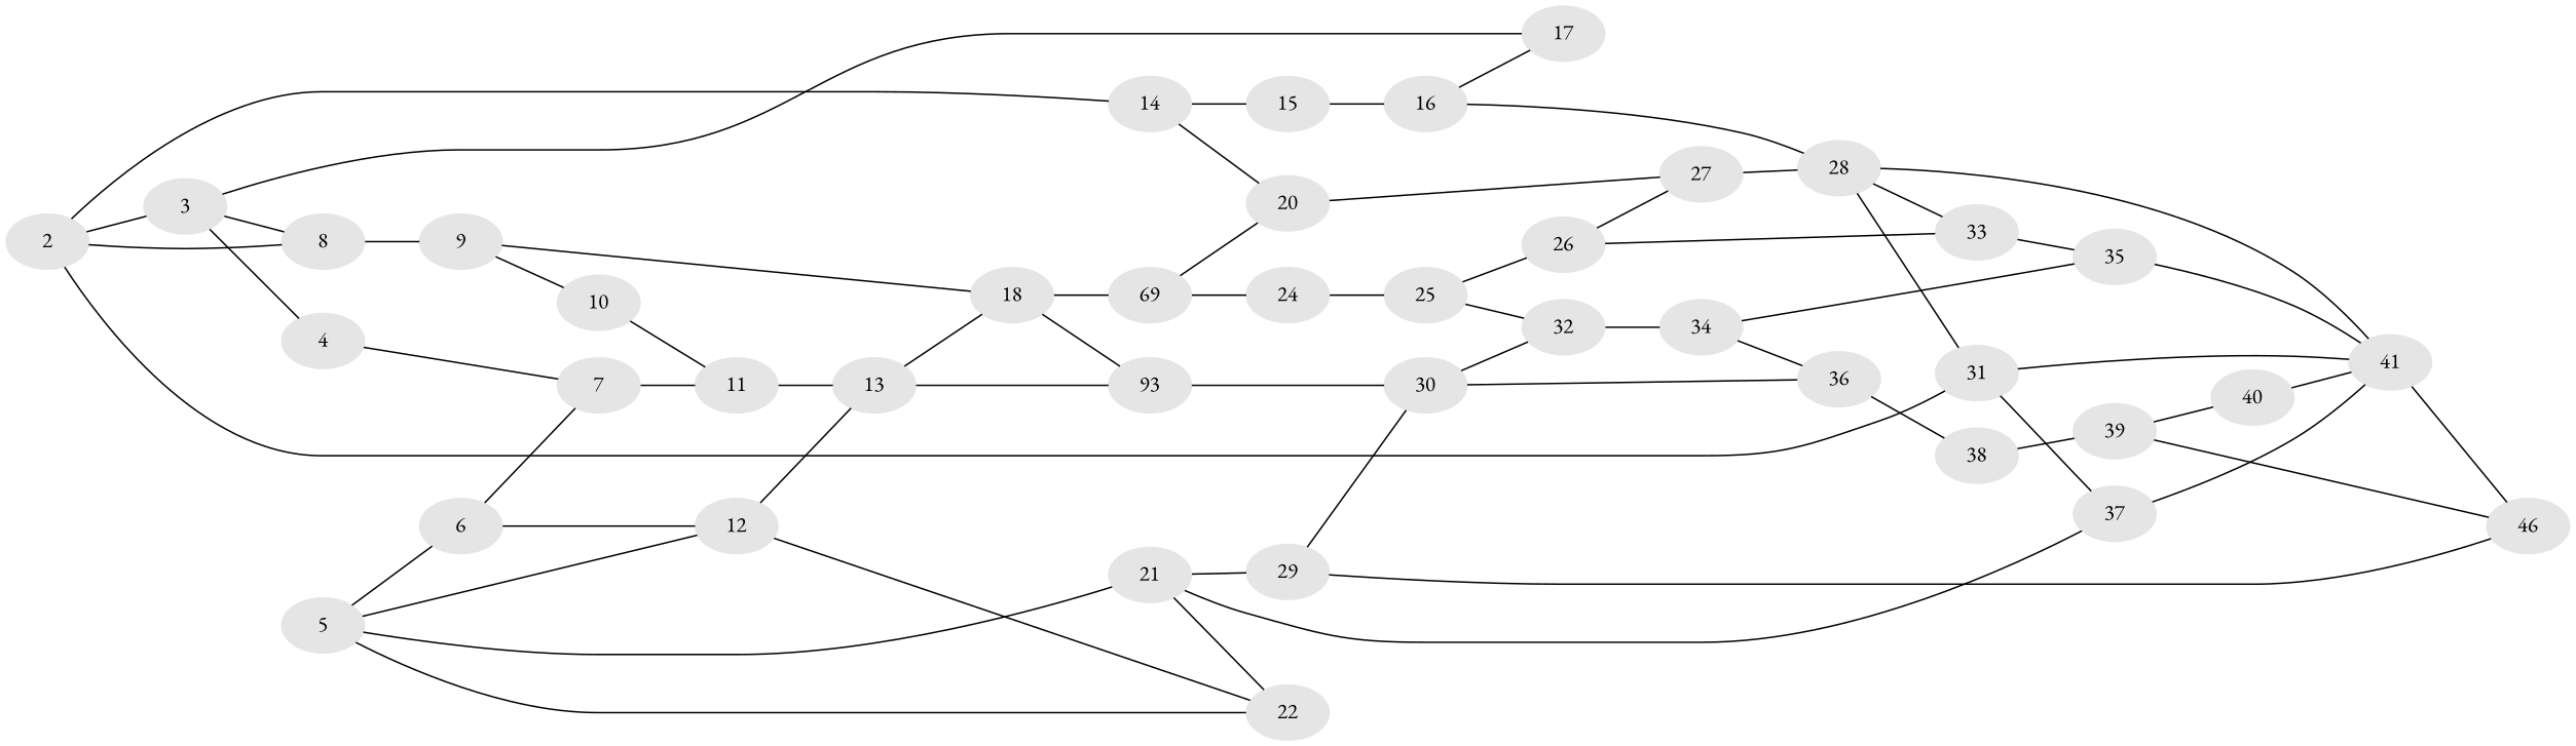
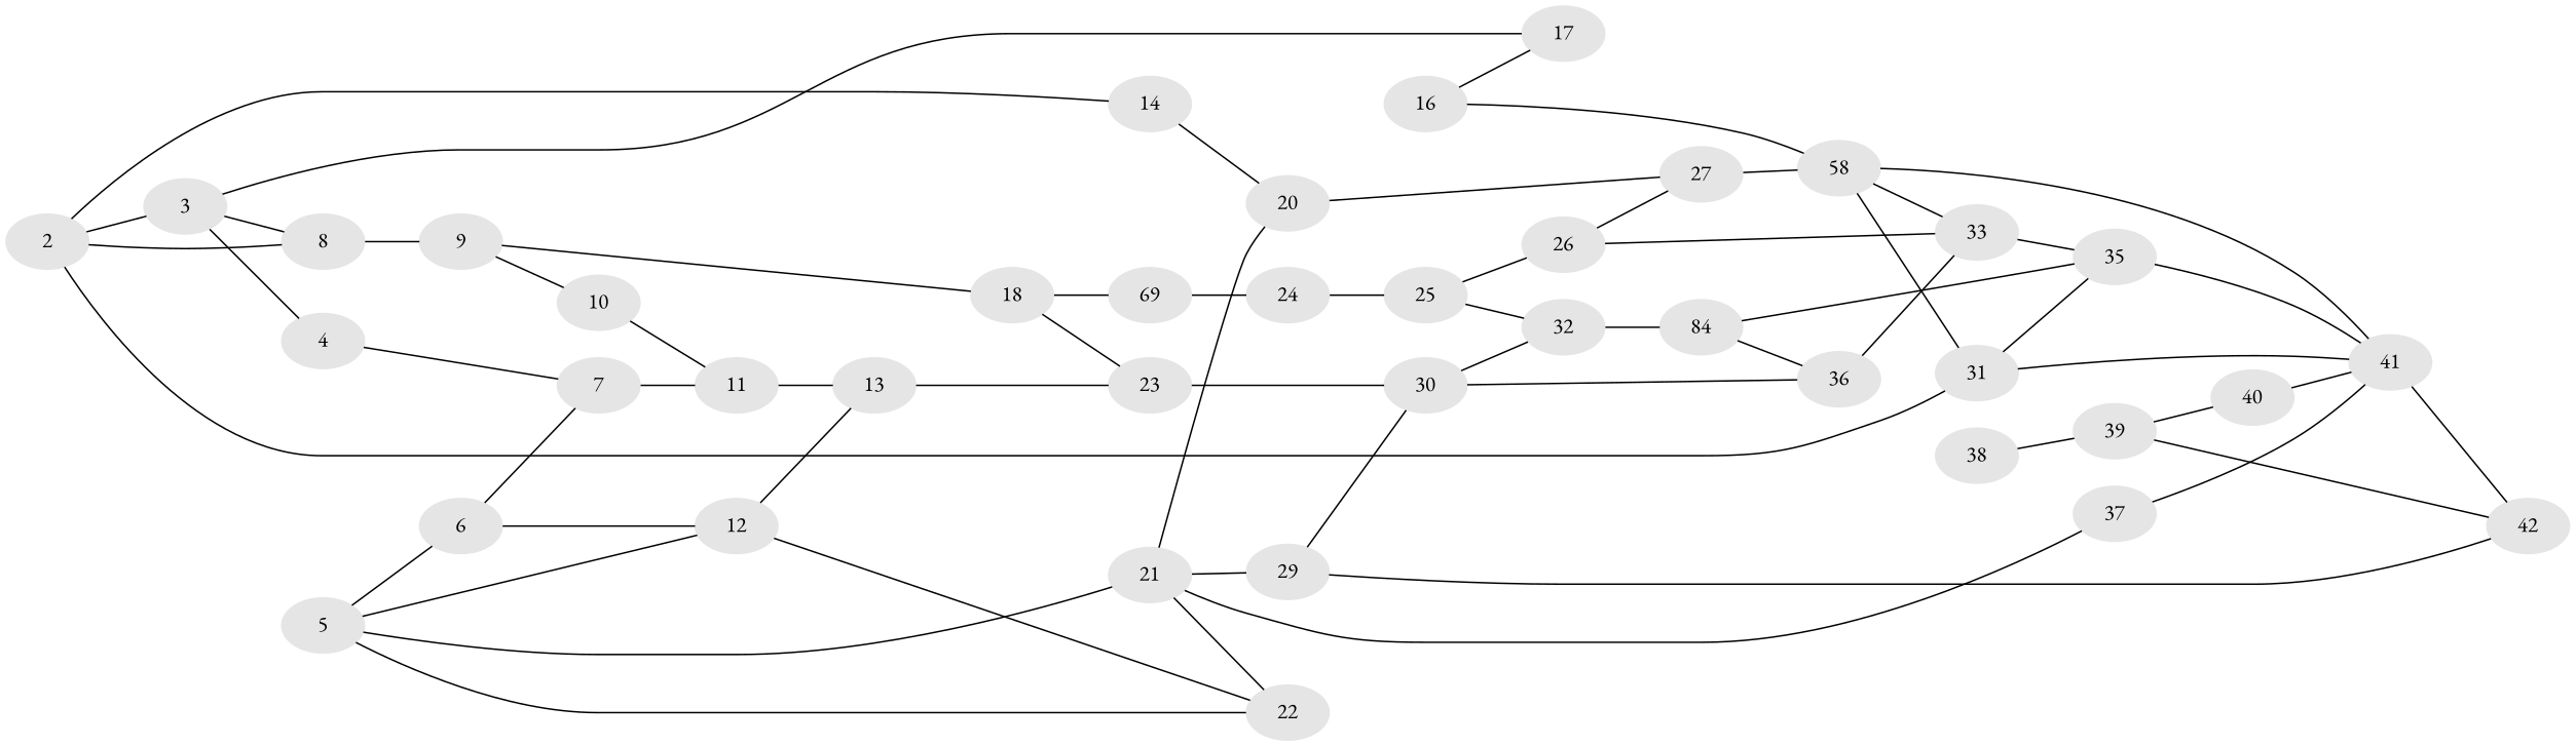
  graph {
    fontname="EB Garamond"
    rankdir=LR
    node [color=gray90 fontname="EB Garamond" style=filled]
    edge [fontname="EB Garamond" weight=1.0]
    2
    3
    8
    14
    31
    5
    6
    12
    21
    22
    37
    41
    17
    4
    9
-   15
    20
    7
    11
    13
    29
    10
    18
-   23 [label=93]
+   23
    n25 [label=69]
    30
    16
    27
-   28
+   28 [label=58]
    33
    24
    25
-   42 [label=46]
+   42
    32
    36
    26
-   34
+   34 [label=84]
    35
    38
    39
    40
    2 -- 3
    2 -- 8
    2 -- 14
    2 -- 31
    3 -- 8
    3 -- 17
    3 -- 4
    8 -- 9
-   14 -- 15
    14 -- 20
-   31 -- 37
+   31 -- 35
    31 -- 41
    5 -- 6
    5 -- 12
    5 -- 21
    5 -- 22
    6 -- 12
    6 -- 7
    12 -- 22
    12 -- 13 [weight=2.0]
    21 -- 22
    21 -- 37
    21 -- 29 [weight=2.0]
    37 -- 41
    41 -- 42
    4 -- 7
    9 -- 10
    9 -- 18
-   15 -- 16 [weight=2.0]
    20 -- 27
    7 -- 11
    11 -- 13
-   13 -- 18
    13 -- 23 [weight=2.0]
    29 -- 30 [weight=2.0]
    29 -- 42 [weight=2.0]
    10 -- 11
    18 -- 23
    18 -- n25 [weight=2.0]
    23 -- 30 [weight=2.0]
-   n25 -- 20
+   21 -- 20
    n25 -- 24 [weight=2.0]
    30 -- 32
    30 -- 36
    16 -- 17 [weight=2.0]
    16 -- 28 [weight=2.0]
    27 -- 28
    28 -- 31
    28 -- 41
    28 -- 33
    33 -- 35
    24 -- 25
    25 -- 32
    25 -- 26
    32 -- 34
-   36 -- 38
+   36 -- 33
    26 -- 27
    26 -- 33
    34 -- 36
    34 -- 35
    35 -- 41
    38 -- 39 [weight=2.0]
    39 -- 42 [weight=2.0]
    39 -- 40 [weight=2.0]
    40 -- 41
  }
